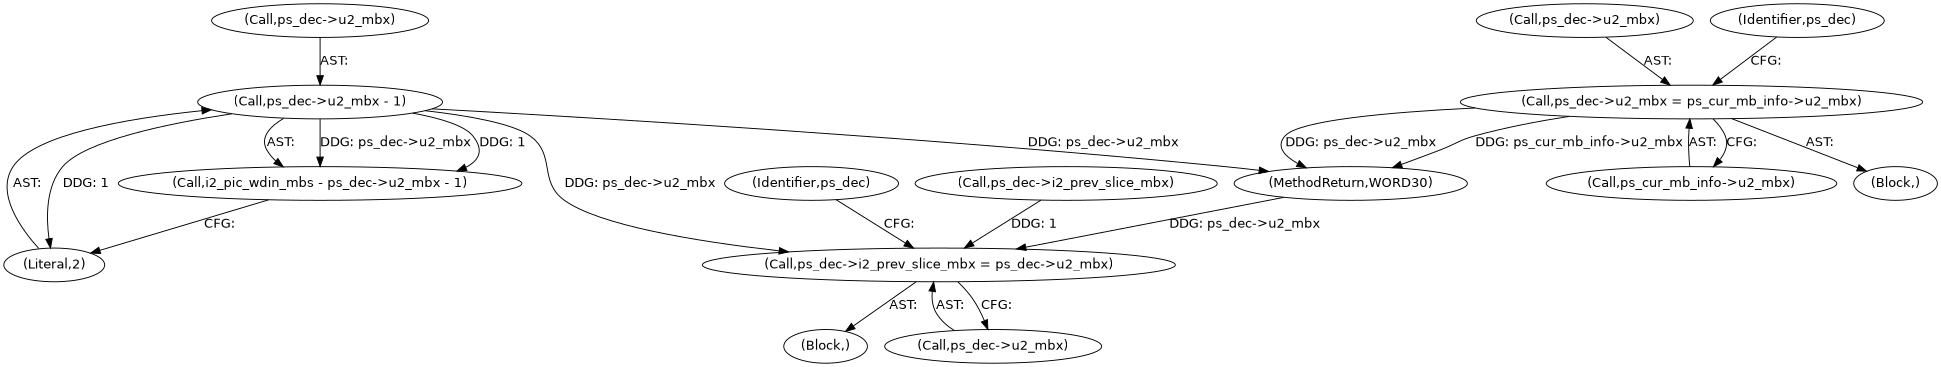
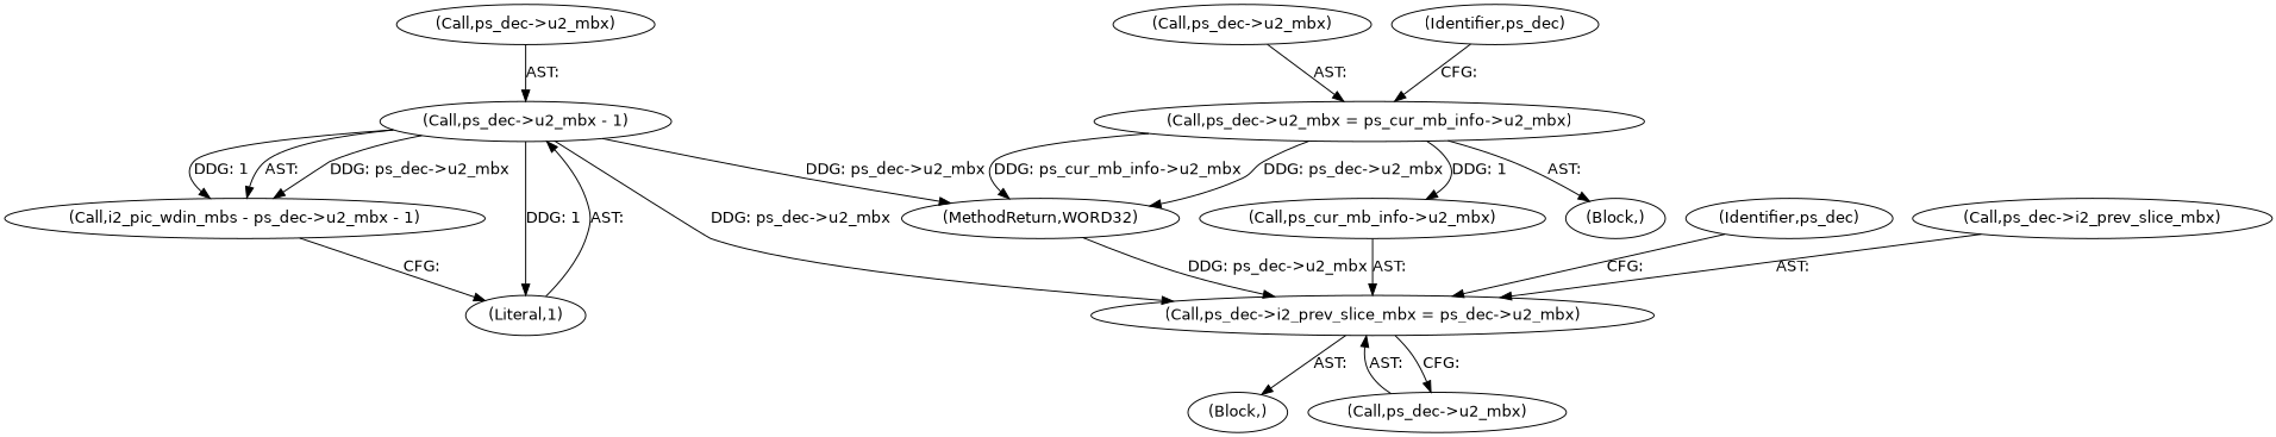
  digraph {
    fontname="DejaVu Sans"
    node [fontname="DejaVu Sans"]
    edge [fontname="DejaVu Sans"]
    n1 [label="(Call,ps_dec->i2_prev_slice_mbx = ps_dec->u2_mbx)"]
    n2 [label="(Block,)"]
    n3 [label="(Call,ps_dec->u2_mbx)"]
    n4 [label="(Call,ps_dec->u2_mbx - 1)"]
-   n5 [label="(Literal,2)"]
-   n6 [label="(MethodReturn,WORD30)"]
+   n5 [label="(Literal,1)"]
+   n6 [label="(MethodReturn,WORD32)"]
    n7 [label="(Call,i2_pic_wdin_mbs - ps_dec->u2_mbx - 1)"]
    n8 [label="(Call,ps_dec->u2_mbx = ps_cur_mb_info->u2_mbx)"]
    n9 [label="(Call,ps_cur_mb_info->u2_mbx)"]
    n10 [label="(Block,)"]
    n11 [label="(Identifier,ps_dec)"]
    n12 [label="(Identifier,ps_dec)"]
    n13 [label="(Call,ps_dec->i2_prev_slice_mbx)"]
    n14 [label="(Call,ps_dec->u2_mbx)"]
    n15 [label="(Call,ps_dec->u2_mbx)"]
    n1 -> n2 [label="AST: "]
    n1 -> n3 [label="CFG: "]
    n3 -> n1 [label="AST: "]
    n4 -> n1 [label="DDG: ps_dec->u2_mbx"]
    n4 -> n5 [label="DDG: 1"]
    n4 -> n6 [label="DDG: ps_dec->u2_mbx"]
    n4 -> n7 [label="AST: "]
    n4 -> n7 [label="DDG: ps_dec->u2_mbx"]
    n4 -> n7 [label="DDG: 1"]
    n5 -> n4 [label="AST: "]
    n6 -> n1 [label="DDG: ps_dec->u2_mbx"]
    n7 -> n5 [label="CFG: "]
    n8 -> n6 [label="DDG: ps_cur_mb_info->u2_mbx"]
    n8 -> n6 [label="DDG: ps_dec->u2_mbx"]
-   n8 -> n9 [label="CFG: "]
+   n8 -> n9 [label="DDG: 1"]
    n8 -> n10 [label="AST: "]
-   n9 -> n8 [label="AST: "]
+   n9 -> n1 [label="AST: "]
    n11 -> n8 [label="CFG: "]
    n12 -> n1 [label="CFG: "]
-   n13 -> n1 [label="DDG: 1"]
+   n13 -> n1 [label="AST: "]
    n14 -> n4 [label="AST: "]
    n15 -> n8 [label="AST: "]
  }
